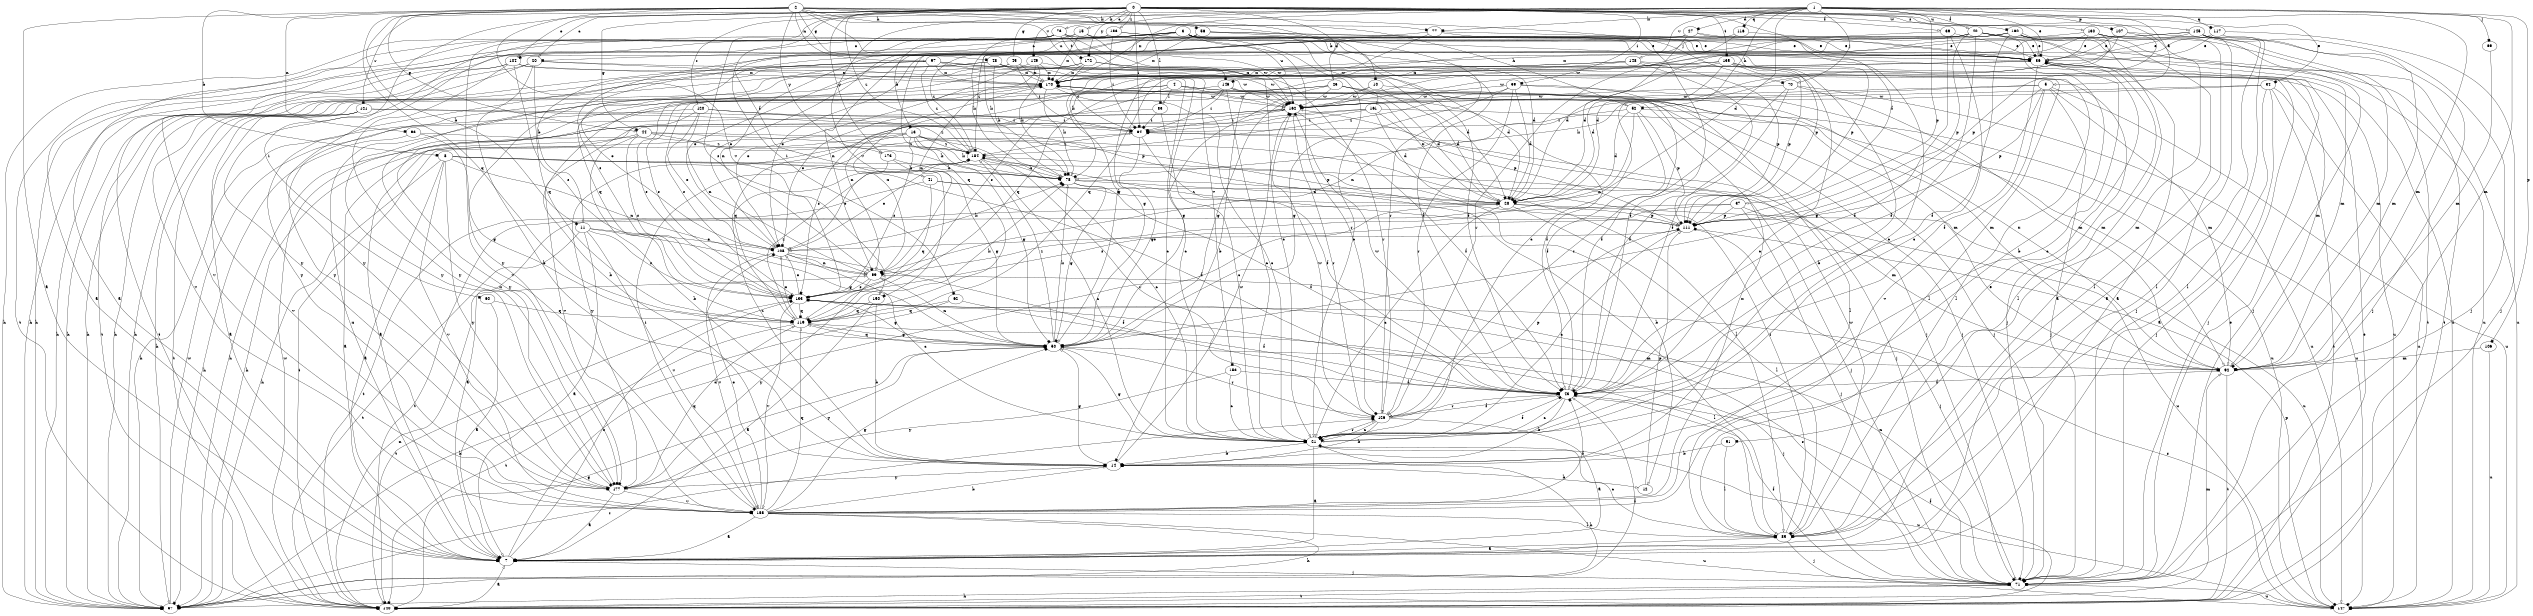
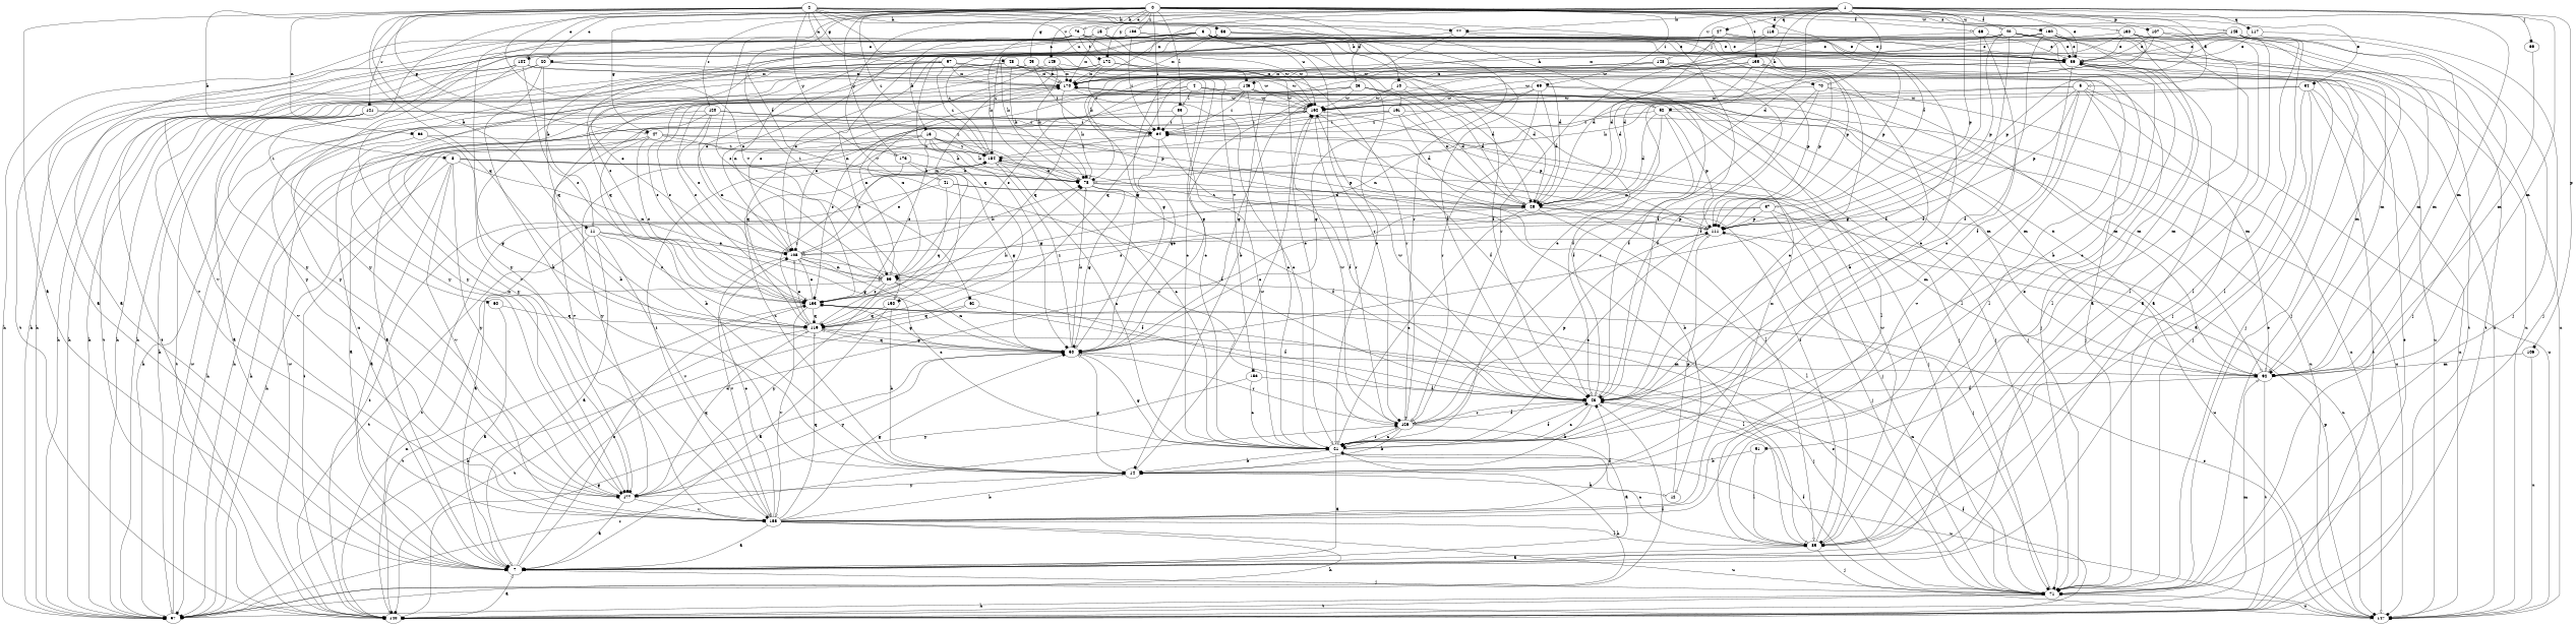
  strict digraph {
    edge [arrowhead=box]
    0
    15
    20
    25
    34
    37
    39
    45
-   47 [label=44]
+   47
    59
    60
    62
    64
    73
    83
    91
    92
    104
    120
    121
    130
    135
    145
    160
    172
    173
    183
    184
    36
    111
    170
    162
    78
    13
    28
    119
    140
    57
    14
    43
    177
    71
    50
    7
    147
    133
    21
    85
    126
    155
    99
    105
    1
    5
    27
    40
    52
    69
    70
    77
    106
    107
    116
    117
    148
    149
    150
    2
    8
    10
    11
    48
    56
    93
    97
    146
    153
    12
    3
    41
    161
    4
    0 -> 15 [arrowhead=onormal label=c]
    0 -> 20 [arrowhead=onormal label=c]
    0 -> 25 [arrowhead=onormal label=d]
    0 -> 34 [label=e]
    0 -> 37 [arrowhead=onormal label=f]
    0 -> 39 [arrowhead=onormal label=f]
    0 -> 45 [arrowhead=onormal label=g]
    0 -> 47 [label=g]
    0 -> 59 [label=i]
    0 -> 60 [label=i]
    0 -> 62 [label=i]
    0 -> 64 [label=i]
    0 -> 73 [arrowhead=onormal label=k]
    0 -> 83 [label=l]
    0 -> 91 [label=m]
    0 -> 92 [arrowhead=onormal label=m]
    0 -> 104 [arrowhead=onormal label=o]
    0 -> 120 [arrowhead=onormal label=r]
    0 -> 121 [label=r]
    0 -> 130 [arrowhead=onormal label=s]
    0 -> 135 [label=t]
    0 -> 145 [arrowhead=onormal label=u]
    0 -> 160 [label=w]
    0 -> 172 [label=y]
    0 -> 173 [arrowhead=onormal label=y]
    0 -> 183 [arrowhead=onormal label=z]
    0 -> 184 [arrowhead=onormal label=z]
    15 -> 36 [label=e]
    15 -> 111 [label=p]
    15 -> 170 [label=x]
    15 -> 162 [label=w]
    15 -> 78 [arrowhead=onormal label=k]
    15 -> 13 [label=b]
    20 -> 170 [label=x]
    20 -> 28 [label=d]
    20 -> 119 [label=q]
    20 -> 140 [label=t]
    20 -> 57 [label=h]
    20 -> 14 [label=b]
    25 -> 162 [label=w]
    25 -> 28 [arrowhead=onormal label=d]
    25 -> 57 [arrowhead=onormal label=h]
    25 -> 43 [arrowhead=onormal label=f]
    25 -> 177 [label=y]
    25 -> 71 [label=j]
    25 -> 50 [arrowhead=onormal label=g]
    34 -> 162 [arrowhead=onormal label=w]
    34 -> 78 [arrowhead=onormal label=k]
    34 -> 140 [label=t]
    34 -> 71 [arrowhead=onormal label=j]
    34 -> 7 [label=a]
    34 -> 147 [arrowhead=onormal label=u]
    37 -> 111 [arrowhead=onormal label=p]
    37 -> 71 [label=j]
    37 -> 7 [arrowhead=onormal label=a]
    37 -> 147 [arrowhead=onormal label=u]
    37 -> 133 [arrowhead=onormal label=s]
    39 -> 36 [arrowhead=onormal label=e]
    39 -> 170 [arrowhead=onormal label=x]
    39 -> 43 [label=f]
    39 -> 21 [label=c]
    45 -> 64 [arrowhead=onormal label=i]
    45 -> 170 [arrowhead=onormal label=x]
    45 -> 119 [label=q]
    45 -> 177 [label=y]
    45 -> 71 [label=j]
    47 -> 184 [arrowhead=onormal label=z]
    47 -> 78 [label=k]
    47 -> 14 [label=b]
    47 -> 7 [arrowhead=onormal label=a]
    47 -> 133 [arrowhead=onormal label=s]
    47 -> 85 [arrowhead=onormal label=l]
    59 -> 92 [arrowhead=onormal label=m]
    59 -> 184 [label=z]
    59 -> 162 [label=w]
    59 -> 28 [arrowhead=onormal label=d]
    59 -> 43 [arrowhead=onormal label=f]
    59 -> 50 [label=g]
    59 -> 126 [arrowhead=onormal label=r]
    60 -> 119 [arrowhead=onormal label=q]
    60 -> 7 [label=a]
    62 -> 119 [arrowhead=onormal label=q]
    62 -> 57 [label=h]
    62 -> 43 [arrowhead=onormal label=f]
    64 -> 184 [arrowhead=onormal label=z]
    64 -> 43 [label=f]
    64 -> 71 [arrowhead=onormal label=j]
    64 -> 50 [arrowhead=onormal label=g]
    73 -> 172 [label=t]
    73 -> 111 [label=p]
    73 -> 162 [label=w]
    73 -> 57 [label=h]
    73 -> 7 [label=a]
    73 -> 147 [label=u]
    73 -> 133 [label=s]
    73 -> 21 [arrowhead=onormal label=c]
    73 -> 155 [label=v]
    83 -> 64 [label=i]
    83 -> 133 [label=s]
    83 -> 21 [arrowhead=onormal label=c]
    91 -> 14 [label=b]
    91 -> 85 [label=l]
    92 -> 170 [label=x]
    92 -> 140 [arrowhead=onormal label=t]
    92 -> 43 [arrowhead=onormal label=f]
    104 -> 170 [label=x]
    104 -> 162 [label=w]
    104 -> 140 [label=t]
    104 -> 57 [label=h]
    104 -> 177 [label=y]
    104 -> 133 [label=s]
    120 -> 64 [label=i]
    120 -> 28 [arrowhead=onormal label=p]
    120 -> 57 [arrowhead=onormal label=h]
    120 -> 155 [arrowhead=onormal label=v]
    120 -> 99 [arrowhead=onormal label=n]
    120 -> 105 [label=o]
    121 -> 64 [arrowhead=onormal label=i]
    121 -> 184 [arrowhead=onormal label=z]
    121 -> 140 [label=t]
    121 -> 7 [arrowhead=onormal label=a]
    121 -> 155 [label=v]
    130 -> 92 [label=m]
    130 -> 184 [label=z]
    130 -> 36 [arrowhead=onormal label=e]
    130 -> 140 [arrowhead=onormal label=t]
    130 -> 14 [label=b]
    130 -> 71 [label=j]
    130 -> 21 [label=c]
    135 -> 92 [arrowhead=onormal label=m]
    135 -> 111 [label=p]
    135 -> 170 [arrowhead=onormal label=x]
    135 -> 162 [arrowhead=onormal label=w]
    135 -> 28 [arrowhead=onormal label=d]
    135 -> 119 [label=q]
    135 -> 14 [label=b]
    135 -> 21 [label=c]
    145 -> 92 [label=m]
    145 -> 36 [arrowhead=onormal label=e]
    145 -> 119 [label=q]
    145 -> 71 [arrowhead=onormal label=j]
    145 -> 7 [arrowhead=onormal label=a]
    145 -> 85 [arrowhead=onormal label=l]
    145 -> 105 [arrowhead=onormal label=o]
    160 -> 36 [arrowhead=onormal label=e]
    160 -> 140 [label=t]
    160 -> 57 [arrowhead=onormal label=h]
    160 -> 43 [label=f]
    160 -> 177 [label=y]
    160 -> 71 [label=j]
    160 -> 7 [arrowhead=onormal label=a]
    160 -> 85 [arrowhead=onormal label=l]
    160 -> 99 [label=n]
    172 -> 64 [arrowhead=onormal label=i]
    172 -> 170 [arrowhead=onormal label=x]
    172 -> 28 [label=d]
    172 -> 57 [arrowhead=onormal label=h]
    172 -> 177 [label=y]
    172 -> 85 [arrowhead=onormal label=l]
    173 -> 78 [label=k]
    173 -> 50 [arrowhead=onormal label=g]
    173 -> 105 [arrowhead=onormal label=o]
    183 -> 64 [label=i]
    183 -> 36 [arrowhead=onormal label=e]
    183 -> 177 [label=y]
    183 -> 7 [arrowhead=onormal label=a]
    183 -> 126 [label=r]
    184 -> 78 [arrowhead=onormal label=k]
    184 -> 71 [arrowhead=onormal label=j]
    184 -> 21 [label=c]
    184 -> 126 [label=r]
    184 -> 105 [arrowhead=onormal label=o]
    36 -> 170 [label=x]
    36 -> 119 [label=q]
    36 -> 43 [label=f]
    36 -> 21 [label=c]
    36 -> 85 [label=l]
    111 -> 184 [label=z]
    111 -> 71 [arrowhead=onormal label=j]
    111 -> 21 [label=c]
    111 -> 105 [arrowhead=onormal label=o]
    170 -> 162 [arrowhead=onormal label=w]
    170 -> 78 [arrowhead=onormal label=k]
    170 -> 133 [arrowhead=onormal label=s]
    170 -> 21 [arrowhead=onormal label=c]
    162 -> 64 [label=i]
    162 -> 119 [arrowhead=onormal label=q]
    162 -> 43 [label=f]
    162 -> 126 [arrowhead=onormal label=r]
    78 -> 28 [label=d]
    78 -> 43 [label=f]
    78 -> 50 [label=g]
    78 -> 85 [arrowhead=onormal label=l]
    13 -> 184 [arrowhead=onormal label=z]
    13 -> 111 [arrowhead=onormal label=p]
    13 -> 78 [label=k]
    13 -> 140 [arrowhead=onormal label=t]
    13 -> 57 [arrowhead=onormal label=h]
    13 -> 177 [arrowhead=onormal label=y]
    13 -> 50 [label=g]
    13 -> 133 [arrowhead=onormal label=s]
    13 -> 21 [label=c]
    28 -> 111 [arrowhead=onormal label=p]
    28 -> 170 [arrowhead=onormal label=x]
    28 -> 140 [arrowhead=onormal label=t]
    28 -> 147 [label=u]
    28 -> 21 [arrowhead=onormal label=c]
    28 -> 85 [label=l]
    119 -> 184 [arrowhead=onormal label=z]
    119 -> 78 [label=k]
    119 -> 140 [label=t]
    119 -> 71 [label=j]
    119 -> 50 [arrowhead=onormal label=g]
    119 -> 105 [arrowhead=onormal label=o]
    140 -> 92 [arrowhead=onormal label=m]
    140 -> 36 [label=e]
    140 -> 162 [arrowhead=onormal label=w]
    140 -> 43 [label=f]
    140 -> 50 [label=g]
    140 -> 7 [arrowhead=onormal label=a]
    140 -> 99 [arrowhead=onormal label=n]
    57 -> 162 [arrowhead=onormal label=w]
    57 -> 43 [arrowhead=onormal label=f]
    57 -> 126 [label=r]
    14 -> 184 [label=z]
    14 -> 162 [label=w]
    14 -> 177 [arrowhead=onormal label=y]
    14 -> 50 [arrowhead=onormal label=g]
    14 -> 12 [arrowhead=onormal label=b]
    43 -> 162 [label=w]
    43 -> 14 [label=b]
    43 -> 21 [arrowhead=onormal label=c]
    43 -> 126 [arrowhead=onormal label=r]
    177 -> 170 [label=x]
    177 -> 119 [arrowhead=onormal label=q]
    177 -> 7 [arrowhead=onormal label=a]
    177 -> 155 [label=v]
    71 -> 36 [arrowhead=onormal label=e]
    71 -> 140 [arrowhead=onormal label=t]
    71 -> 57 [label=h]
    71 -> 43 [arrowhead=onormal label=f]
    71 -> 147 [arrowhead=onormal label=u]
    71 -> 133 [arrowhead=onormal label=s]
    71 -> 99 [arrowhead=onormal label=n]
    50 -> 92 [arrowhead=onormal label=m]
    50 -> 184 [arrowhead=onormal label=z]
    50 -> 78 [arrowhead=onormal label=k]
    50 -> 119 [arrowhead=onormal label=q]
    50 -> 177 [arrowhead=onormal label=y]
    50 -> 126 [label=r]
    50 -> 99 [arrowhead=onormal label=n]
    7 -> 170 [arrowhead=onormal label=x]
    7 -> 28 [arrowhead=onormal label=d]
    7 -> 71 [arrowhead=onormal label=j]
    7 -> 133 [label=s]
    147 -> 111 [label=p]
    147 -> 133 [label=s]
    133 -> 119 [label=q]
    133 -> 140 [label=t]
    133 -> 50 [arrowhead=onormal label=g]
    133 -> 85 [arrowhead=onormal label=l]
    133 -> 155 [arrowhead=onormal label=v]
    133 -> 105 [arrowhead=onormal label=o]
    21 -> 57 [label=h]
    21 -> 14 [label=b]
    21 -> 43 [label=f]
    21 -> 50 [arrowhead=onormal label=g]
    21 -> 7 [label=a]
    21 -> 147 [arrowhead=onormal label=u]
    21 -> 126 [arrowhead=onormal label=r]
    85 -> 64 [label=i]
    85 -> 162 [arrowhead=onormal label=w]
    85 -> 71 [label=j]
    85 -> 7 [arrowhead=onormal label=a]
    85 -> 21 [label=c]
    126 -> 111 [label=p]
    126 -> 162 [label=w]
    126 -> 14 [label=b]
    126 -> 43 [arrowhead=onormal label=f]
    126 -> 7 [arrowhead=onormal label=a]
    126 -> 21 [label=c]
    155 -> 64 [arrowhead=onormal label=i]
    155 -> 36 [label=e]
    155 -> 170 [label=x]
    155 -> 119 [arrowhead=onormal label=q]
    155 -> 57 [arrowhead=onormal label=h]
    155 -> 14 [arrowhead=onormal label=b]
    155 -> 43 [label=f]
    155 -> 50 [label=g]
    155 -> 7 [label=a]
    155 -> 147 [label=u]
    155 -> 85 [arrowhead=onormal label=l]
    155 -> 105 [label=o]
    99 -> 170 [label=x]
    99 -> 177 [arrowhead=onormal label=y]
    99 -> 133 [label=s]
    105 -> 78 [label=k]
    105 -> 43 [arrowhead=onormal label=f]
    105 -> 21 [label=c]
    105 -> 155 [arrowhead=onormal label=v]
    105 -> 99 [arrowhead=onormal label=n]
    1 -> 92 [arrowhead=onormal label=m]
    1 -> 36 [label=e]
    1 -> 111 [arrowhead=onormal label=p]
    1 -> 170 [label=x]
    1 -> 28 [label=d]
    1 -> 133 [arrowhead=onormal label=s]
    1 -> 5 [arrowhead=onormal label=a]
    1 -> 27 [label=d]
    1 -> 40 [arrowhead=onormal label=f]
    1 -> 52 [label=h]
    1 -> 69 [label=j]
    1 -> 70 [arrowhead=onormal label=j]
    1 -> 77 [label=k]
    1 -> 106 [label=p]
    1 -> 107 [label=p]
    1 -> 116 [label=q]
    1 -> 117 [label=q]
    1 -> 148 [arrowhead=onormal label=v]
    1 -> 149 [label=v]
    1 -> 150 [label=v]
    5 -> 92 [arrowhead=onormal label=m]
    5 -> 111 [arrowhead=onormal label=p]
    5 -> 162 [arrowhead=onormal label=w]
    5 -> 71 [arrowhead=onormal label=j]
    5 -> 50 [arrowhead=onormal label=g]
    5 -> 147 [arrowhead=onormal label=u]
    5 -> 155 [arrowhead=onormal label=v]
    5 -> 99 [label=n]
    27 -> 184 [arrowhead=onormal label=z]
    27 -> 36 [arrowhead=onormal label=e]
    27 -> 28 [label=d]
    27 -> 57 [label=h]
    27 -> 21 [arrowhead=onormal label=c]
    40 -> 36 [label=e]
    40 -> 111 [label=p]
    40 -> 162 [arrowhead=onormal label=w]
    40 -> 28 [arrowhead=onormal label=d]
    40 -> 14 [label=b]
    40 -> 43 [arrowhead=onormal label=f]
    40 -> 7 [label=a]
    40 -> 147 [label=u]
    40 -> 105 [arrowhead=onormal label=o]
    52 -> 64 [arrowhead=onormal label=i]
    52 -> 111 [label=p]
    52 -> 28 [label=d]
    52 -> 43 [arrowhead=onormal label=f]
    52 -> 147 [label=u]
    52 -> 99 [label=n]
    69 -> 92 [arrowhead=onormal label=m]
    70 -> 92 [arrowhead=onormal label=m]
    70 -> 162 [arrowhead=onormal label=w]
    70 -> 43 [label=f]
    70 -> 147 [arrowhead=onormal label=u]
    70 -> 126 [arrowhead=onormal label=r]
    77 -> 36 [label=e]
    77 -> 78 [arrowhead=onormal label=k]
    77 -> 43 [arrowhead=onormal label=f]
    77 -> 50 [arrowhead=onormal label=g]
    106 -> 92 [arrowhead=onormal label=m]
    106 -> 147 [label=u]
    107 -> 36 [arrowhead=onormal label=e]
    107 -> 111 [arrowhead=onormal label=p]
    107 -> 28 [label=d]
    107 -> 71 [label=j]
    116 -> 36 [label=e]
    116 -> 78 [label=k]
    116 -> 126 [arrowhead=onormal label=r]
    117 -> 36 [arrowhead=onormal label=e]
    117 -> 71 [arrowhead=onormal label=j]
    117 -> 85 [label=l]
    117 -> 105 [label=o]
    148 -> 111 [label=p]
    148 -> 170 [arrowhead=onormal label=x]
    148 -> 43 [arrowhead=onormal label=f]
    148 -> 71 [label=j]
    148 -> 50 [label=g]
    148 -> 133 [arrowhead=onormal label=s]
    149 -> 170 [label=x]
    149 -> 78 [label=k]
    149 -> 126 [arrowhead=onormal label=r]
    149 -> 99 [label=n]
    149 -> 105 [label=o]
    150 -> 119 [label=q]
    150 -> 14 [arrowhead=onormal label=b]
    150 -> 7 [label=a]
    2 -> 47 [arrowhead=onormal label=g]
    2 -> 173 [arrowhead=onormal label=y]
    2 -> 119 [label=q]
    2 -> 7 [label=a]
    2 -> 126 [arrowhead=onormal label=r]
    2 -> 52 [arrowhead=onormal label=h]
    2 -> 70 [label=j]
    2 -> 77 [label=k]
    2 -> 150 [arrowhead=onormal label=v]
    2 -> 8 [label=b]
    2 -> 10 [label=b]
    2 -> 11 [label=b]
    2 -> 48 [label=g]
    2 -> 56 [label=h]
    2 -> 93 [label=n]
    2 -> 97 [arrowhead=onormal label=n]
    2 -> 146 [label=u]
    2 -> 153 [label=v]
    8 -> 78 [label=k]
    8 -> 57 [arrowhead=onormal label=h]
    8 -> 43 [arrowhead=onormal label=f]
    8 -> 177 [arrowhead=onormal label=y]
    8 -> 7 [label=a]
    8 -> 155 [label=v]
    8 -> 99 [arrowhead=onormal label=n]
    8 -> 12 [arrowhead=onormal label=b]
    10 -> 162 [arrowhead=onormal label=w]
    10 -> 28 [arrowhead=onormal label=d]
    10 -> 50 [label=g]
    10 -> 85 [label=l]
    11 -> 140 [arrowhead=onormal label=t]
    11 -> 50 [label=g]
    11 -> 7 [arrowhead=onormal label=a]
    11 -> 133 [arrowhead=onormal label=s]
    11 -> 155 [arrowhead=onormal label=v]
    11 -> 105 [label=o]
    48 -> 170 [arrowhead=onormal label=x]
    48 -> 78 [label=k]
    48 -> 57 [label=h]
    48 -> 21 [label=c]
    48 -> 85 [label=l]
    48 -> 155 [label=v]
    56 -> 92 [label=m]
    56 -> 36 [arrowhead=onormal label=e]
    56 -> 170 [label=x]
    56 -> 43 [arrowhead=onormal label=f]
    56 -> 155 [arrowhead=onormal label=v]
    56 -> 99 [arrowhead=onormal label=n]
    93 -> 184 [label=z]
    93 -> 57 [label=h]
    93 -> 50 [label=g]
    97 -> 184 [arrowhead=onormal label=z]
    97 -> 170 [arrowhead=onormal label=x]
    97 -> 162 [label=w]
    97 -> 57 [arrowhead=onormal label=h]
    97 -> 177 [label=y]
    97 -> 147 [label=u]
    97 -> 21 [label=c]
    97 -> 105 [arrowhead=onormal label=o]
    146 -> 64 [label=i]
    146 -> 92 [label=m]
    146 -> 162 [arrowhead=onormal label=w]
    146 -> 14 [arrowhead=onormal label=b]
    146 -> 71 [label=j]
    146 -> 133 [arrowhead=onormal label=s]
    146 -> 21 [arrowhead=onormal label=c]
    153 -> 43 [label=f]
    153 -> 177 [label=y]
    153 -> 21 [label=c]
    12 -> 111 [arrowhead=onormal label=p]
    3 -> 20 [label=c]
    3 -> 104 [label=o]
    3 -> 36 [label=e]
    3 -> 28 [label=d]
    3 -> 140 [label=t]
    3 -> 43 [label=f]
    3 -> 177 [arrowhead=onormal label=y]
    3 -> 147 [arrowhead=onormal label=u]
    3 -> 21 [arrowhead=onormal label=c]
    3 -> 11 [arrowhead=onormal label=b]
    3 -> 146 [label=u]
    3 -> 41 [arrowhead=onormal label=f]
    3 -> 161 [arrowhead=onormal label=w]
    41 -> 92 [label=m]
    41 -> 28 [arrowhead=onormal label=d]
    41 -> 119 [arrowhead=onormal label=q]
    41 -> 140 [arrowhead=onormal label=t]
    161 -> 64 [arrowhead=onormal label=i]
    161 -> 111 [arrowhead=onormal label=p]
    161 -> 28 [arrowhead=onormal label=d]
    161 -> 57 [label=h]
    161 -> 7 [label=a]
    161 -> 147 [label=u]
    4 -> 83 [arrowhead=onormal label=l]
    4 -> 92 [arrowhead=onormal label=m]
    4 -> 162 [arrowhead=onormal label=w]
    4 -> 71 [label=j]
    4 -> 133 [label=s]
    4 -> 99 [arrowhead=onormal label=n]
    4 -> 105 [label=o]
  }
